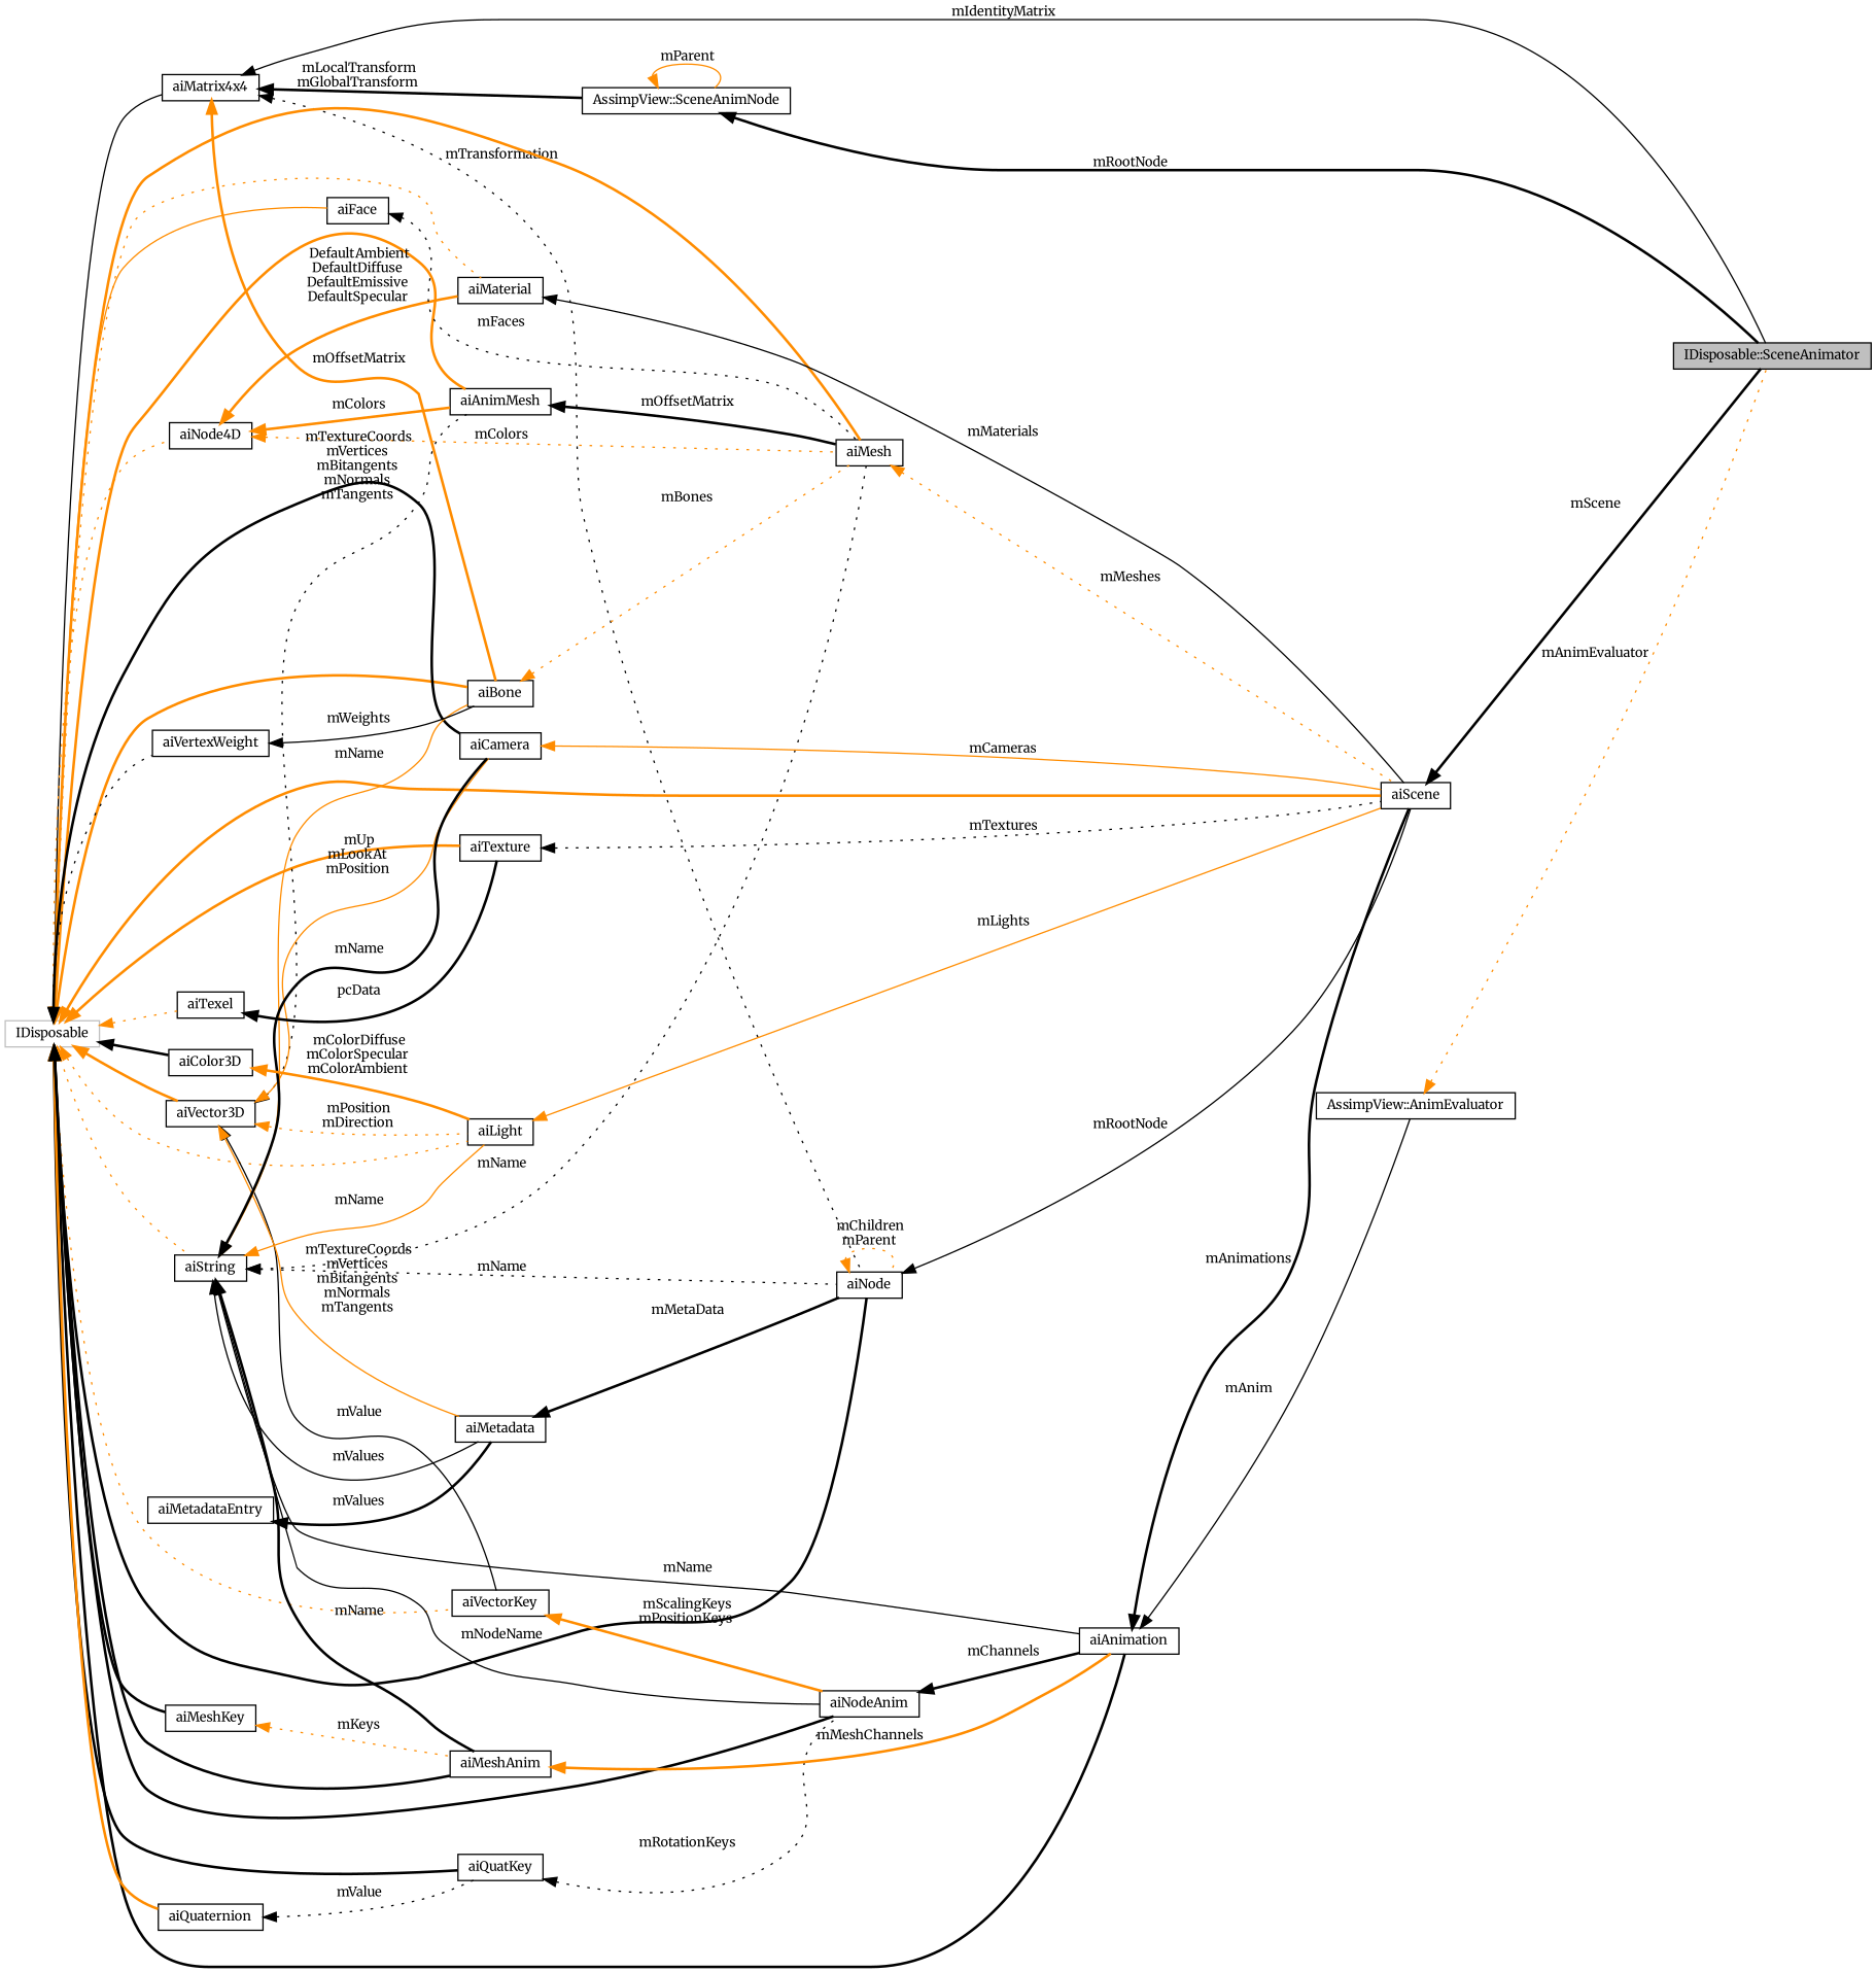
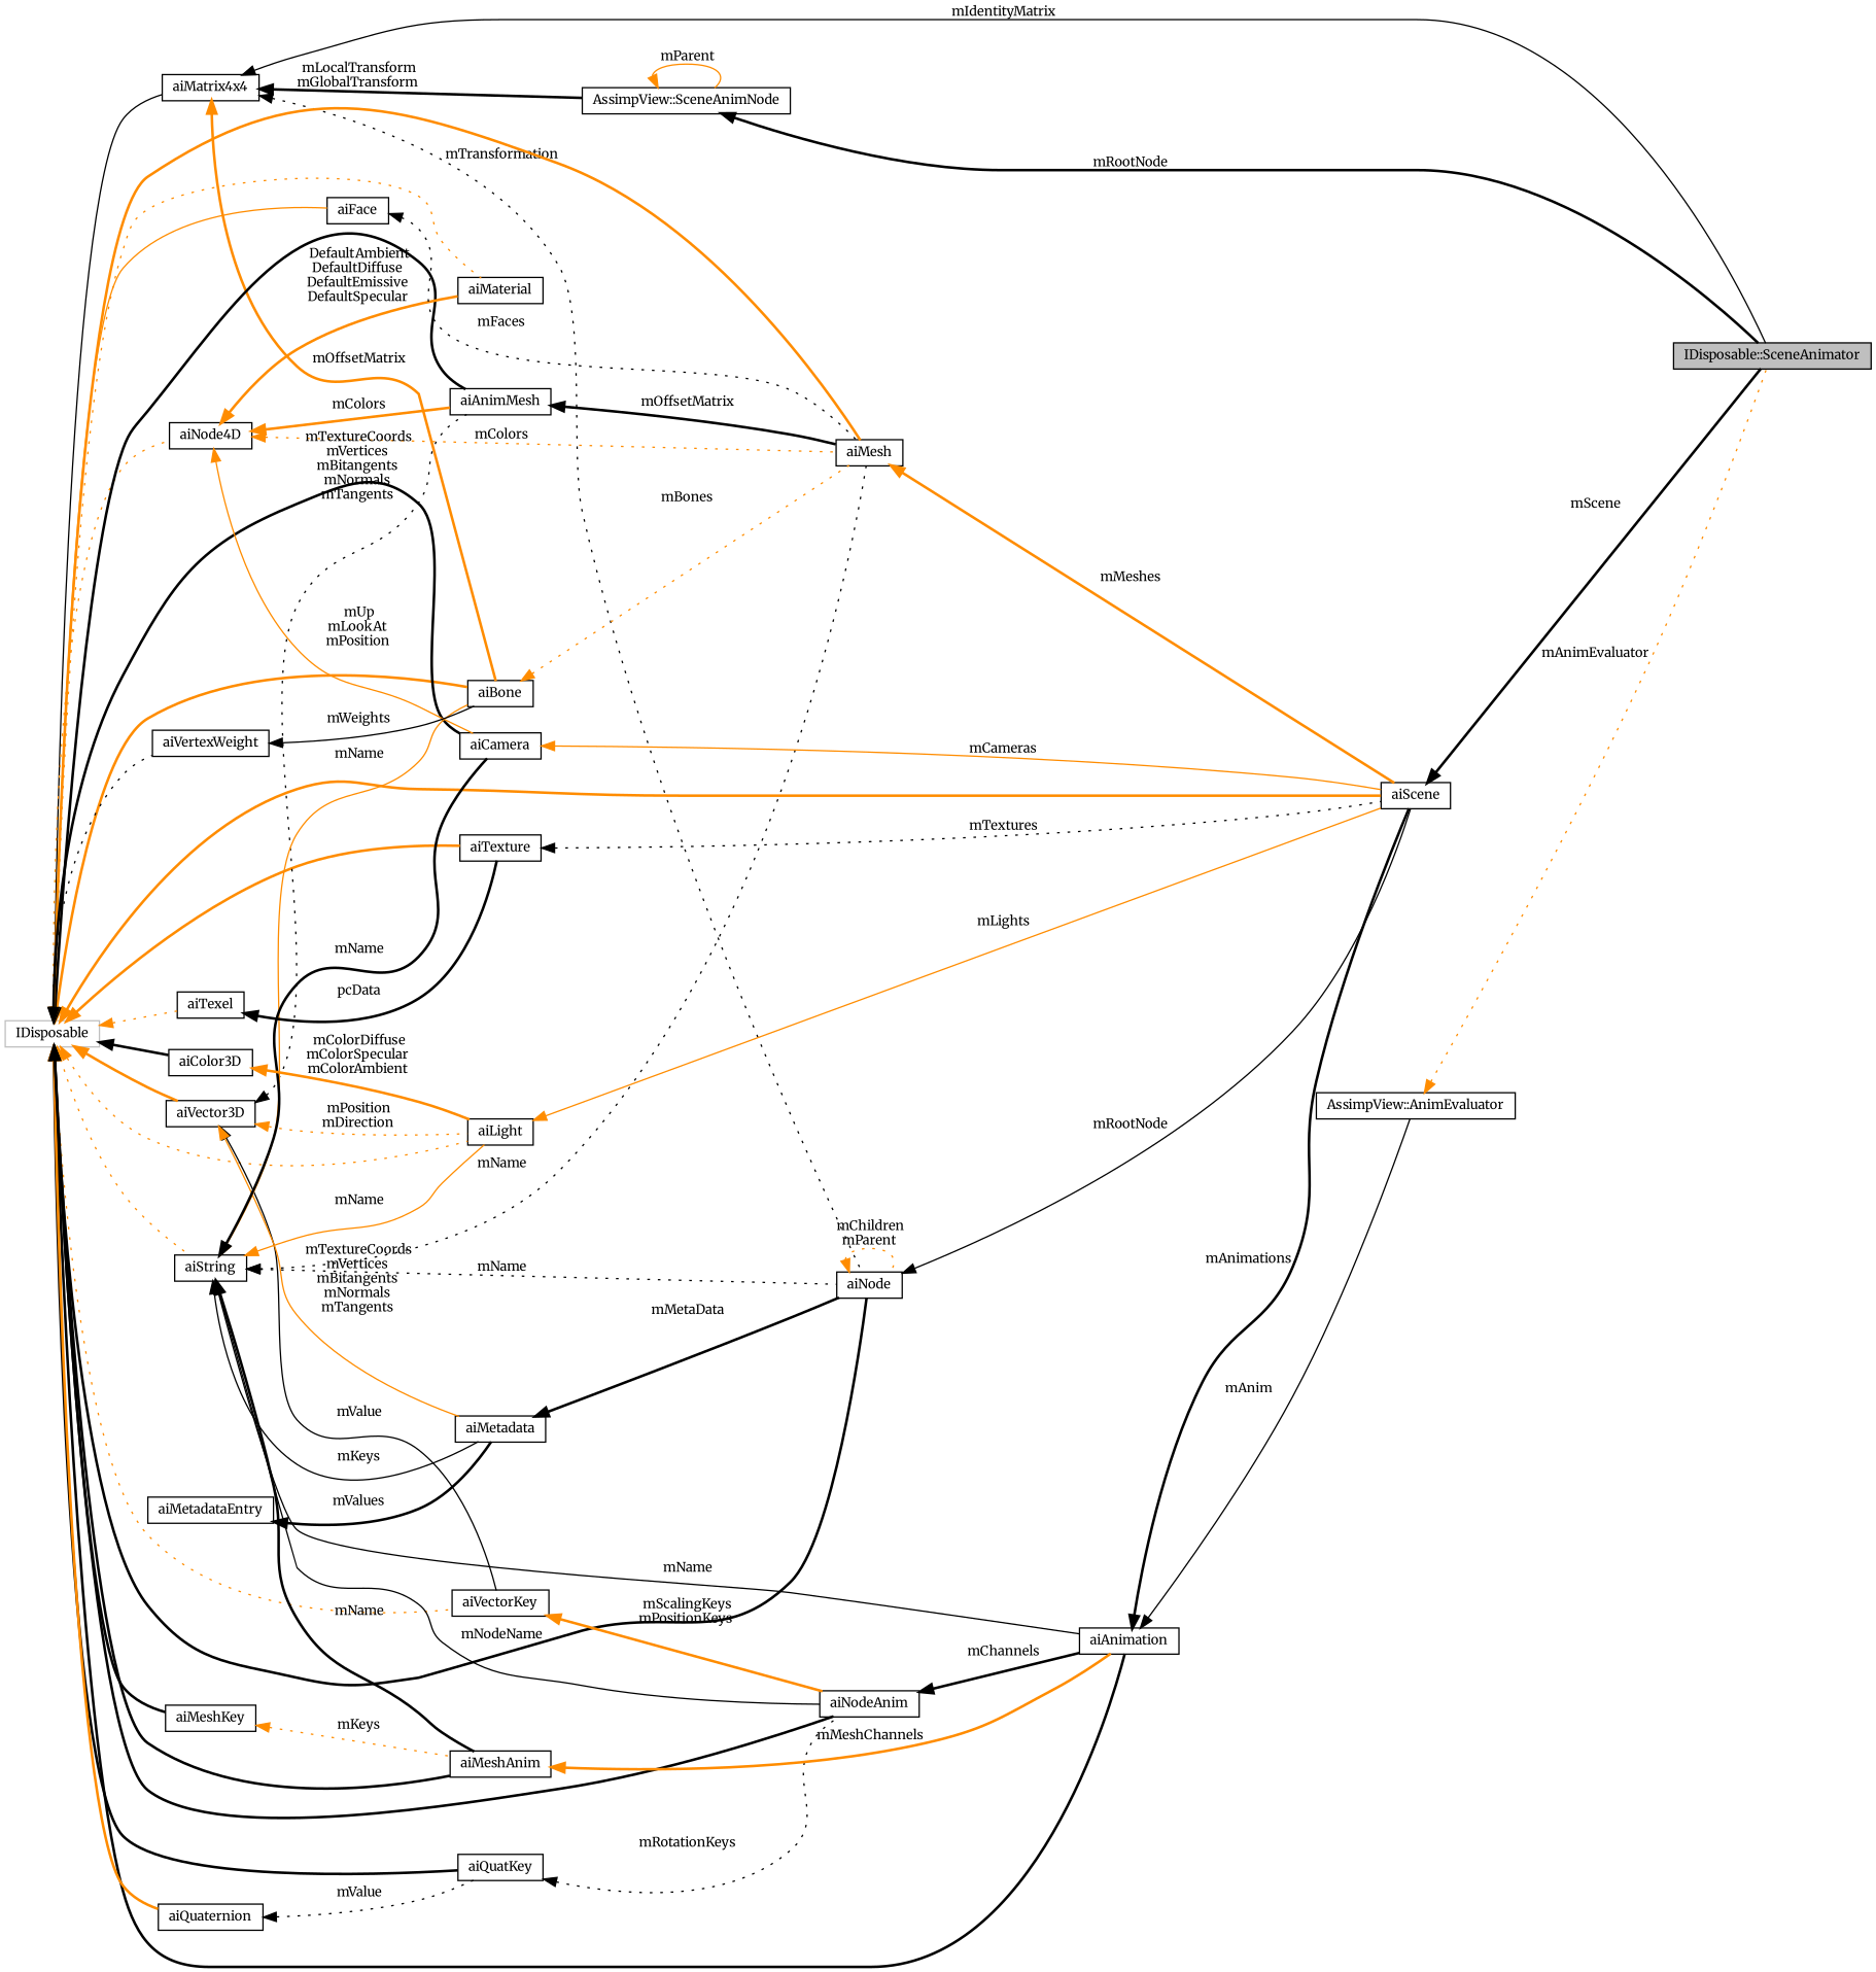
  digraph {
    fontname=Merriweather
    rankdir=LR
    node [color=black fillcolor=white fontname=Merriweather fontsize=10 shape=record style=filled]
    edge [color=black dir=back fontname=Merriweather fontsize=10 labelfontname=Helvetica labelfontsize=10 style=bold]
    n1 [fillcolor=grey75 fontcolor=black height=0.2 label="IDisposable::SceneAnimator" width=0.4]
    n2 [height=0.2 label="AssimpView::SceneAnimNode" width=0.4]
    n3 [height=0.2 label=aiMatrix4x4 width=0.4]
    n4 [height=0.2 label=aiBone width=0.4]
    n5 [height=0.2 label=aiNode width=0.4]
    n6 [height=0.2 label=aiMesh width=0.4]
    n7 [height=0.2 label=aiScene width=0.4]
    n8 [color=grey75 height=0.2 label=IDisposable width=0.4]
    n9 [height=0.2 label=aiMaterial width=0.4]
    n10 [height=0.2 label=aiNode4D width=0.4]
    n11 [height=0.2 label=aiAnimMesh width=0.4]
    n12 [height=0.2 label=aiVector3D width=0.4]
    n13 [height=0.2 label=aiFace width=0.4]
    n14 [height=0.2 label=aiString width=0.4]
    n15 [height=0.2 label=aiVertexWeight width=0.4]
    n16 [height=0.2 label=aiCamera width=0.4]
    n17 [height=0.2 label=aiLight width=0.4]
    n18 [height=0.2 label=aiColor3D width=0.4]
    n19 [height=0.2 label=aiAnimation width=0.4]
    n20 [height=0.2 label=aiNodeAnim width=0.4]
    n21 [height=0.2 label=aiQuatKey width=0.4]
    n22 [height=0.2 label=aiQuaternion width=0.4]
    n23 [height=0.2 label=aiVectorKey width=0.4]
    n24 [height=0.2 label=aiMeshAnim width=0.4]
    n25 [height=0.2 label=aiMeshKey width=0.4]
    n26 [height=0.2 label=aiTexture width=0.4]
    n27 [height=0.2 label=aiTexel width=0.4]
    n28 [height=0.2 label=aiMetadata width=0.4]
    n29 [height=0.2 label="AssimpView::AnimEvaluator" width=0.4]
    n30 [height=0.2 label=aiMetadataEntry width=0.4]
    n2 -> n1 [label=" mRootNode"]
    n2 -> n2 [color=darkorange label=" mParent" style=solid]
    n3 -> n1 [label=" mIdentityMatrix" style=solid]
    n3 -> n2 [label=" mLocalTransform\nmGlobalTransform"]
    n3 -> n4 [color=darkorange label=" mOffsetMatrix"]
    n3 -> n5 [label=" mTransformation" style=dotted]
    n4 -> n6 [color=darkorange label=" mBones" style=dotted]
    n5 -> n5 [color=darkorange label=" mChildren\nmParent" style=dotted]
    n5 -> n7 [label=" mRootNode" style=solid]
-   n6 -> n7 [color=darkorange label=" mMeshes" style=dotted]
+   n6 -> n7 [color=darkorange label=" mMeshes"]
    n7 -> n1 [label=" mScene"]
    n8 -> n3 [style=solid]
    n8 -> n4 [color=darkorange]
    n8 -> n5
    n8 -> n6 [color=darkorange]
    n8 -> n7 [color=darkorange]
    n8 -> n9 [color=darkorange style=dotted]
    n8 -> n10 [color=darkorange style=dotted]
-   n8 -> n11 [color=darkorange]
+   n8 -> n11
    n8 -> n12 [color=darkorange]
    n8 -> n13 [color=darkorange style=solid]
    n8 -> n14 [color=darkorange style=dotted]
    n8 -> n15 [style=dotted]
    n8 -> n16
    n8 -> n17 [color=darkorange style=dotted]
    n8 -> n18
    n8 -> n19
    n8 -> n20
    n8 -> n21
    n8 -> n22 [color=darkorange]
    n8 -> n23 [color=darkorange style=dotted]
    n8 -> n24
    n8 -> n25
    n8 -> n26 [color=darkorange]
    n8 -> n27 [color=darkorange style=dotted]
-   n9 -> n7 [label=" mMaterials" style=solid]
    n10 -> n6 [color=darkorange label=" mColors" style=dotted]
    n10 -> n9 [color=darkorange label=" DefaultAmbient\nDefaultDiffuse\nDefaultEmissive\nDefaultSpecular"]
    n10 -> n11 [color=darkorange label=" mColors"]
    n11 -> n6 [label=" mOffsetMatrix"]
    n12 -> n11 [label=" mTextureCoords\nmVertices\nmBitangents\nmNormals\nmTangents" style=dotted]
-   n12 -> n16 [color=darkorange label=" mUp\nmLookAt\nmPosition" style=solid]
+   n10 -> n16 [color=darkorange label=" mUp\nmLookAt\nmPosition" style=solid]
    n12 -> n17 [color=darkorange label=" mPosition\nmDirection" style=dotted]
    n12 -> n23 [label=" mValue" style=solid]
    n12 -> n28 [color=darkorange label=" mTextureCoords\nmVertices\nmBitangents\nmNormals\nmTangents" style=solid]
    n13 -> n6 [label=" mFaces" style=dotted]
    n14 -> n4 [color=darkorange label=" mName" style=solid]
    n14 -> n5 [label=" mName" style=dotted]
    n14 -> n6 [label=" mName" style=dotted]
    n14 -> n16 [label=" mName"]
    n14 -> n17 [color=darkorange label=" mName" style=solid]
    n14 -> n19 [label=" mName" style=solid]
    n14 -> n20 [label=" mNodeName" style=solid]
    n14 -> n24 [label=" mName"]
-   n14 -> n28 [label=" mValues" style=solid]
+   n14 -> n28 [label=" mKeys" style=solid]
    n15 -> n4 [label=" mWeights" style=solid]
    n16 -> n7 [color=darkorange label=" mCameras" style=solid]
    n17 -> n7 [color=darkorange label=" mLights" style=solid]
    n18 -> n17 [color=darkorange label=" mColorDiffuse\nmColorSpecular\nmColorAmbient"]
    n19 -> n7 [label=" mAnimations"]
    n19 -> n29 [label=" mAnim" style=solid]
    n20 -> n19 [label=" mChannels"]
    n21 -> n20 [label=" mRotationKeys" style=dotted]
    n22 -> n21 [label=" mValue" style=dotted]
    n23 -> n20 [color=darkorange label=" mScalingKeys\nmPositionKeys"]
    n24 -> n19 [color=darkorange label=" mMeshChannels"]
    n25 -> n24 [color=darkorange label=" mKeys" style=dotted]
    n26 -> n7 [label=" mTextures" style=dotted]
    n27 -> n26 [label=" pcData"]
    n28 -> n5 [label=" mMetaData"]
    n29 -> n1 [color=darkorange label=" mAnimEvaluator" style=dotted]
    n30 -> n28 [label=" mValues"]
  }
